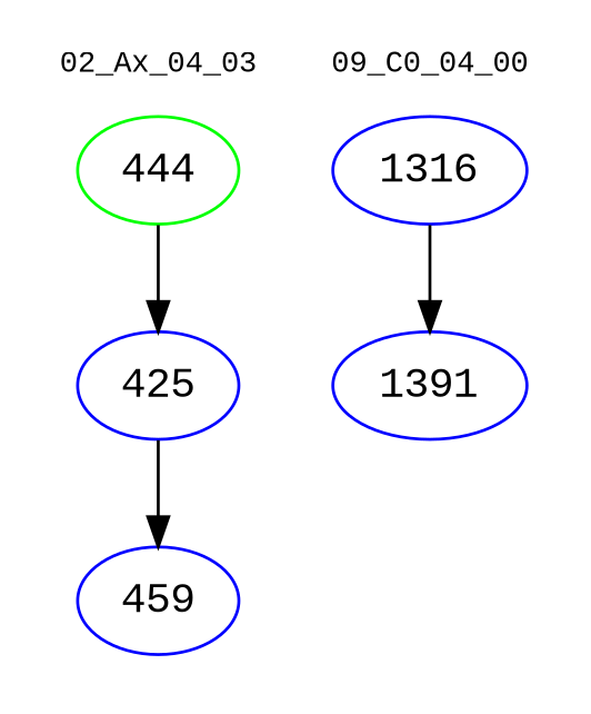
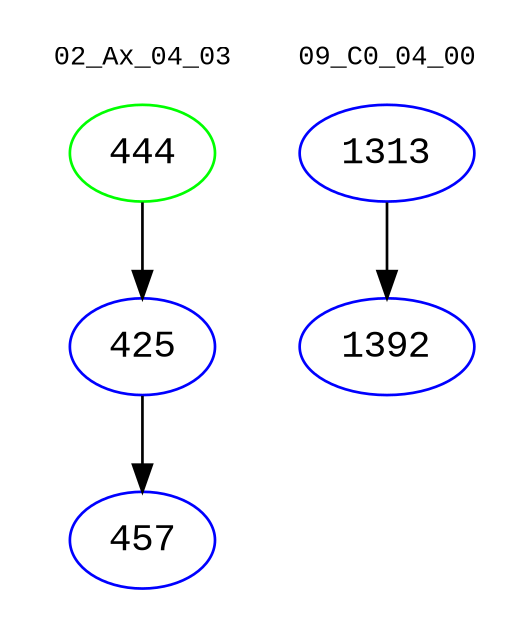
  digraph {
    fontname="Liberation Mono"
    node [color=blue fontname="Liberation Mono"]
    edge [color=black fontname="Liberation Mono"]
    n1 [color=green label=444]
    n2 [label=425]
-   n3 [label=459]
-   n4 [label=1316]
-   n5 [label=1391]
+   n3 [label=457]
+   n4 [label=1313]
+   n5 [label=1392]
    subgraph cluster_1 {
      color=white
      fontsize=10
      label="02_Ax_04_03"
      n1
      n2
      n3
    }
    subgraph cluster_2 {
      color=white
      fontsize=10
      label="09_C0_04_00"
      n4
      n5
    }
    n1 -> n2
    n2 -> n3
    n4 -> n5
  }
